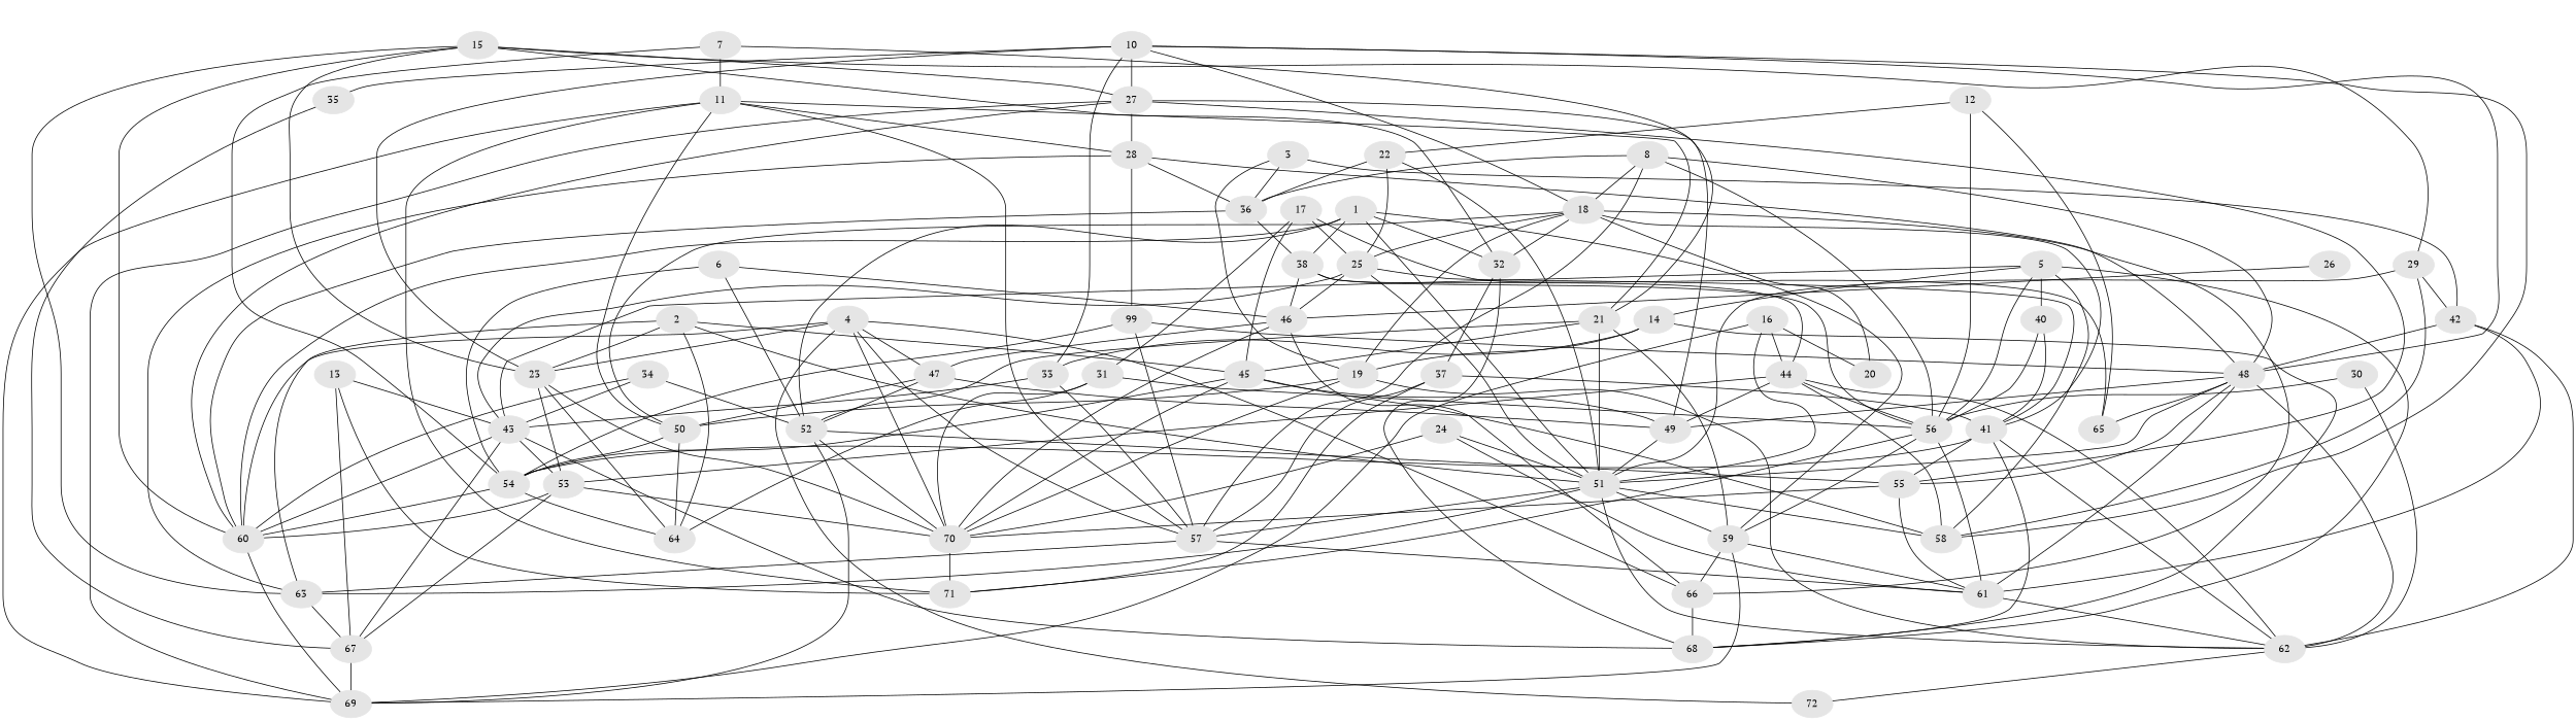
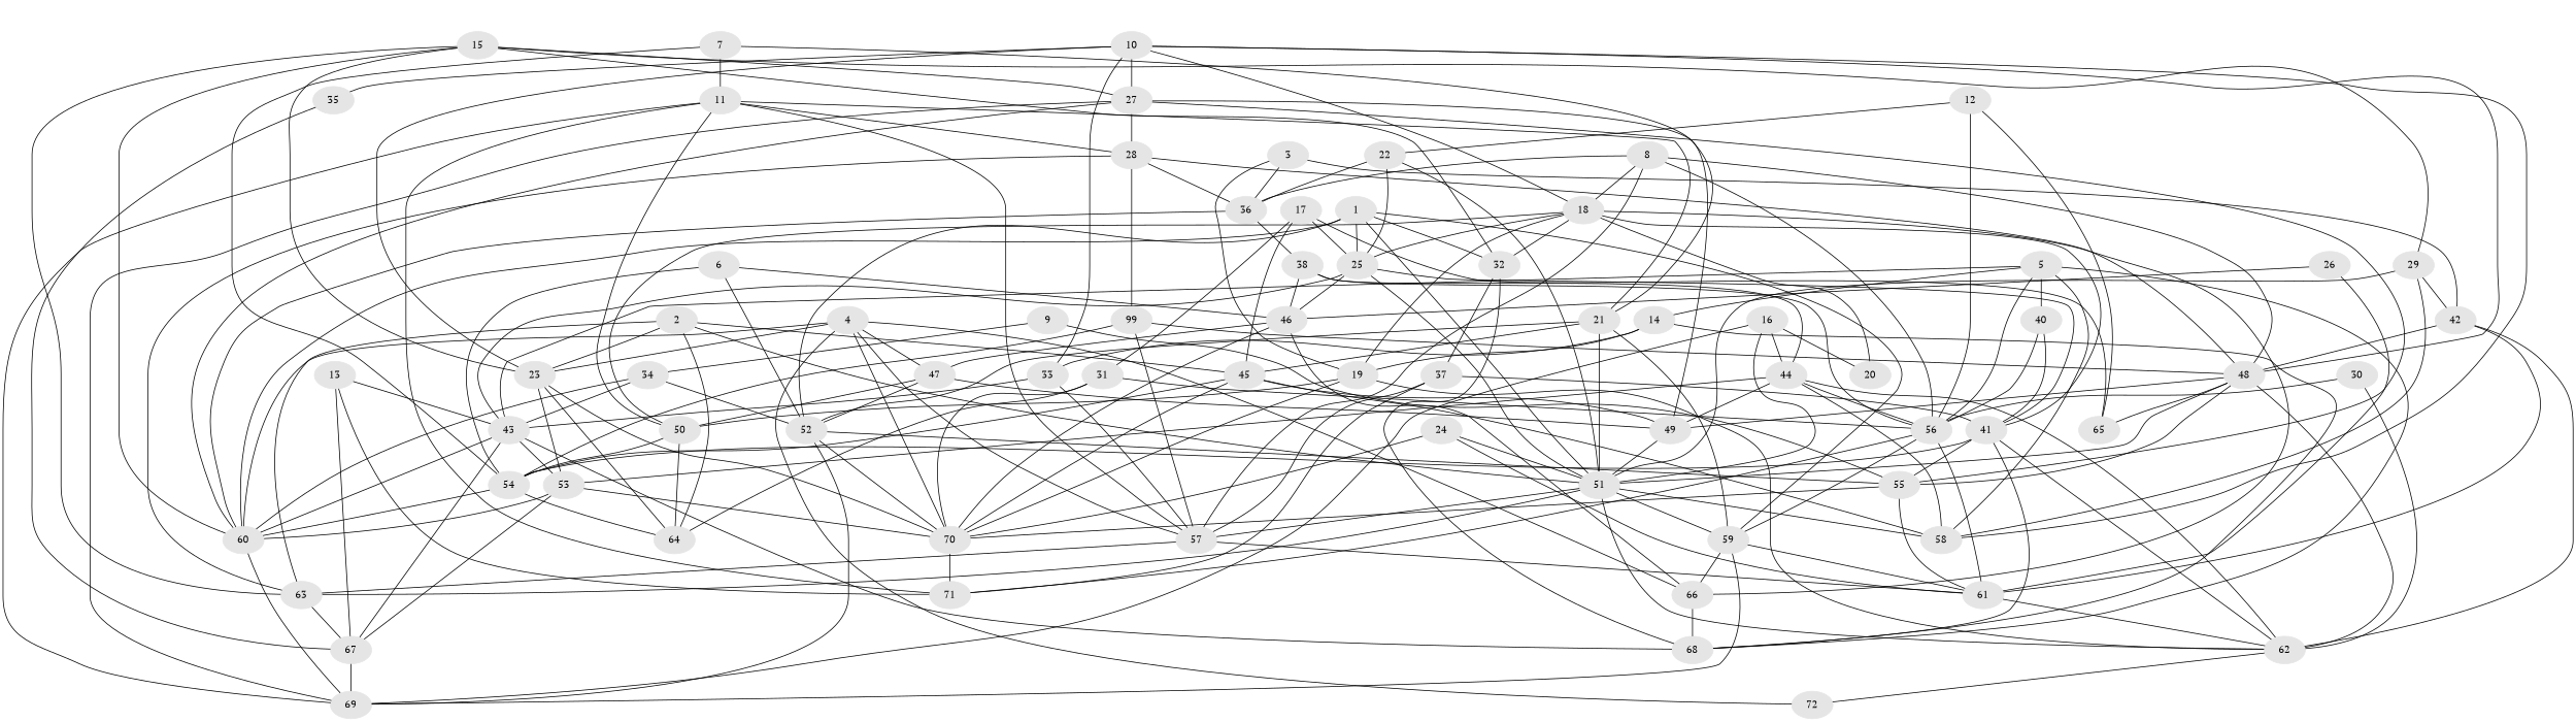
  graph {
    fontname="PT Serif"
    node [color=gray90 fontname="PT Serif" style=filled]
    edge [fontname="PT Serif" weight=1.0]
    1
    25
    32
    51
    52
    59
    60
    43
    46
    41
    68
    37
    63
    57
    58
    62
    70
    55
    69
    66
    61
    2
    23
    45
    64
    53
    54
    49
    67
    3
    19
    36
    42
    50
    38
    48
    4
    47
    72
    71
    5
    14
    40
    56
    33
    6
    7
    11
    21
    28
    8
    18
    20
    65
+   9
    34
    10
    27
    35
    n60 [label=99]
    12
    22
    13
    15
    29
    16
    44
    17
    31
    24
    26
    30
-   1 -- 38
+   1 -- 25
    1 -- 32
    1 -- 51
    1 -- 52
    1 -- 59
    1 -- 60
    25 -- 51
    25 -- 43
    25 -- 46
    25 -- 41
    32 -- 68
    32 -- 37
    51 -- 59
    51 -- 63
    51 -- 57
    51 -- 58
    51 -- 62
    52 -- 70
    52 -- 55
    52 -- 69
    59 -- 69
    59 -- 66
    59 -- 61
    60 -- 69
    43 -- 60
    43 -- 68
    43 -- 53
    43 -- 67
    46 -- 70
    46 -- 66
    46 -- 47
    41 -- 68
    41 -- 62
    41 -- 55
    41 -- 54
    37 -- 41
    37 -- 57
    37 -- 71
    63 -- 67
    57 -- 63
    57 -- 61
    62 -- 72
    70 -- 71
    55 -- 70
    55 -- 61
    66 -- 68
    61 -- 62
    2 -- 51
    2 -- 63
    2 -- 23
    2 -- 45
    2 -- 64
    23 -- 70
    23 -- 64
    23 -- 53
    45 -- 58
    45 -- 70
    45 -- 54
    45 -- 49
    53 -- 60
    53 -- 70
    53 -- 67
    54 -- 60
    54 -- 64
    49 -- 51
    67 -- 69
    3 -- 19
    3 -- 36
    3 -- 42 [weight=2.0]
    19 -- 62
    19 -- 70
    19 -- 50
    36 -- 60
    36 -- 38
    42 -- 62
    42 -- 61
    42 -- 48
    50 -- 64
    50 -- 54
    38 -- 46
    38 -- 56
    38 -- 44
    48 -- 51
    48 -- 62
    48 -- 55
    48 -- 49
    48 -- 65
    4 -- 60
    4 -- 57
    4 -- 70
    4 -- 66
    4 -- 23
    4 -- 47
    4 -- 72
    47 -- 52
    47 -- 49
    47 -- 50
    5 -- 43
    5 -- 68
    5 -- 58
    5 -- 14
    5 -- 40 [weight=2.0]
    5 -- 56
    14 -- 68 [weight=2.0]
    14 -- 19
    14 -- 33
    40 -- 41
    40 -- 56
    56 -- 59
    56 -- 61
    56 -- 71
    33 -- 43
    33 -- 57
    6 -- 52
    6 -- 46
    6 -- 54
    7 -- 54
    7 -- 11
    7 -- 21
    11 -- 57
    11 -- 69
    11 -- 50
    11 -- 71
    11 -- 21
    11 -- 28
    21 -- 51
    21 -- 52
    21 -- 59
    21 -- 45
    28 -- 63
    28 -- 36
    28 -- 48
    28 -- n60
    8 -- 57
    8 -- 36
    8 -- 48
    8 -- 56
    8 -- 18
    18 -- 25
    18 -- 32
    18 -- 41
    18 -- 66
    18 -- 19
    18 -- 50
    18 -- 20
+   9 -- 55
+   9 -- 34
    34 -- 52
    34 -- 60
    34 -- 43 [weight=2.0]
    10 -- 58
    10 -- 23
    10 -- 48
    10 -- 33
    10 -- 18
    10 -- 27
    10 -- 35
    27 -- 60
    27 -- 55
    27 -- 69
    27 -- 49
    27 -- 28
    35 -- 67
    n60 -- 57
    n60 -- 54
    n60 -- 48
    12 -- 56
    12 -- 65
    12 -- 22
    22 -- 25
    22 -- 51
    22 -- 36
    13 -- 43
    13 -- 67
    13 -- 71
    15 -- 32
    15 -- 60
    15 -- 63
    15 -- 23
    15 -- 27
    15 -- 29
    29 -- 51
    29 -- 58
    29 -- 42
    16 -- 51
    16 -- 69
    16 -- 20
    16 -- 44
    44 -- 58
    44 -- 62
    44 -- 53
    44 -- 49 [weight=2.0]
    44 -- 56
    17 -- 25
    17 -- 45
    17 -- 65
    17 -- 31
    31 -- 70
    31 -- 64
    31 -- 56
    24 -- 51
    24 -- 70
    24 -- 61
    26 -- 46
-   48 -- 61
+   26 -- 61
    30 -- 62
    30 -- 56
  }
